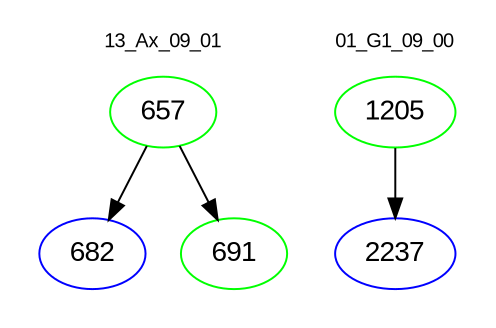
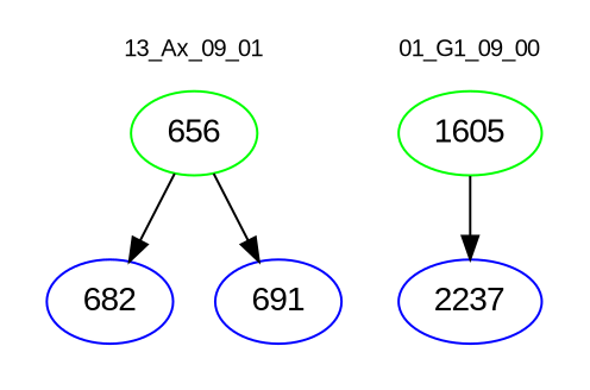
  digraph {
    fontname="Liberation Sans"
    node [color=green fontname="Liberation Sans"]
    edge [color=black fontname="Liberation Sans"]
-   n1 [label=657]
+   n1 [label=656]
    n2 [color=blue label=682]
-   n3 [label=691]
-   n4 [label=1205]
+   n3 [color=blue label=691]
+   n4 [label=1605]
    n5 [color=blue label=2237]
    subgraph cluster_1 {
      color=white
      fontsize=10
      label="13_Ax_09_01"
      n1
      n2
      n3
    }
    subgraph cluster_2 {
      color=white
      fontsize=10
      label="01_G1_09_00"
      n4
      n5
    }
    n1 -> n2
    n1 -> n3
    n4 -> n5
  }
